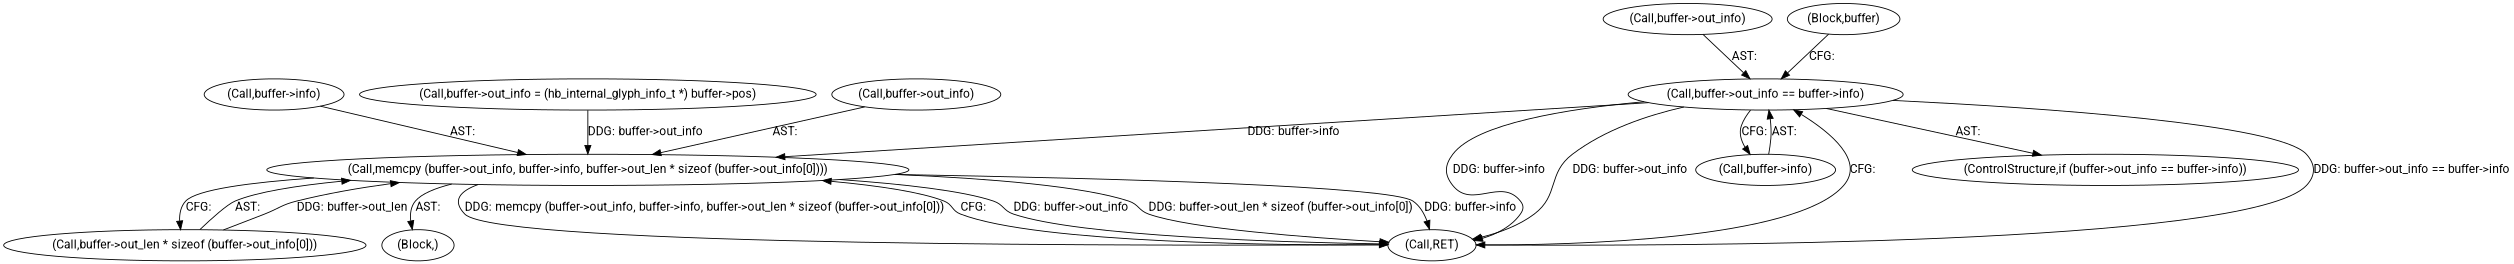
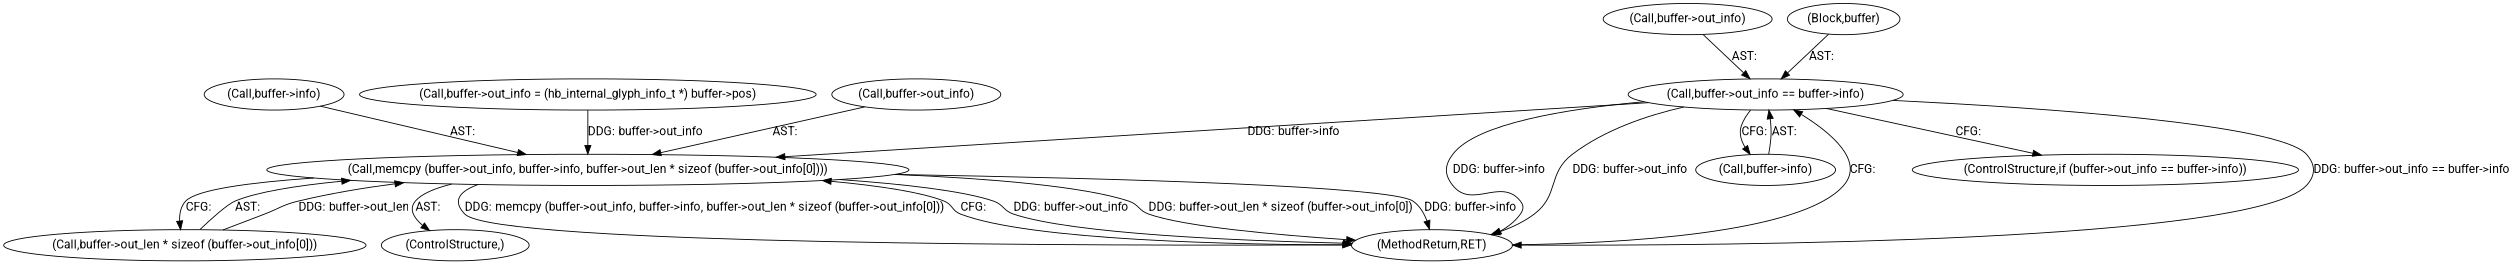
  digraph {
    fontname=Roboto
    node [fontname=Roboto]
    edge [fontname=Roboto]
    n1 [label="(Call,buffer->out_info == buffer->info)"]
    n2 [label="(Call,memcpy (buffer->out_info, buffer->info, buffer->out_len * sizeof (buffer->out_info[0])))"]
    n3 [label="(ControlStructure,if (buffer->out_info == buffer->info))"]
-   n4 [label="(Call,RET)"]
+   n4 [label="(MethodReturn,RET)"]
    n5 [label="(Call,buffer->info)"]
-   n6 [label="(Block,)"]
+   n6 [label="(ControlStructure,)"]
    n7 [label="(Call,buffer->out_len * sizeof (buffer->out_info[0]))"]
    n8 [label="(Call,buffer->out_info)"]
    n9 [label="(Call,buffer->info)"]
    n10 [label="(Block,buffer)"]
    n11 [label="(Call,buffer->out_info = (hb_internal_glyph_info_t *) buffer->pos)"]
    n12 [label="(Call,buffer->out_info)"]
    n1 -> n2 [label="DDG: buffer->info"]
-   n1 -> n3 [label="AST: "]
+   n1 -> n3 [label="CFG: "]
    n1 -> n4 [label="DDG: buffer->out_info == buffer->info"]
    n1 -> n4 [label="DDG: buffer->info"]
    n1 -> n4 [label="DDG: buffer->out_info"]
    n1 -> n5 [label="CFG: "]
    n2 -> n4 [label="DDG: buffer->out_info"]
    n2 -> n4 [label="DDG: buffer->out_len * sizeof (buffer->out_info[0])"]
    n2 -> n4 [label="DDG: buffer->info"]
    n2 -> n4 [label="DDG: memcpy (buffer->out_info, buffer->info, buffer->out_len * sizeof (buffer->out_info[0]))"]
    n2 -> n6 [label="AST: "]
    n2 -> n7 [label="CFG: "]
    n4 -> n1 [label="CFG: "]
    n4 -> n2 [label="CFG: "]
    n5 -> n1 [label="AST: "]
    n7 -> n2 [label="AST: "]
    n7 -> n2 [label="DDG: buffer->out_len"]
    n8 -> n1 [label="AST: "]
    n9 -> n2 [label="AST: "]
-   n10 -> n1 [label="CFG: "]
+   n10 -> n1 [label="AST: "]
    n11 -> n2 [label="DDG: buffer->out_info"]
    n12 -> n2 [label="AST: "]
  }
